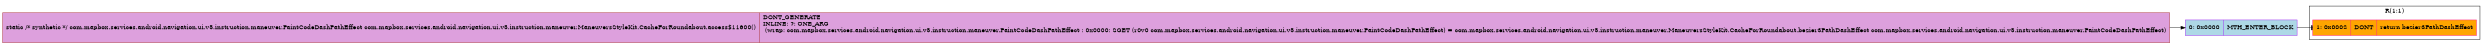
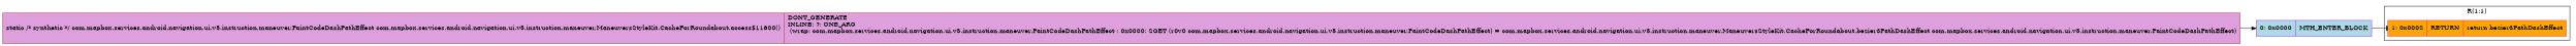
  digraph {
    rankdir=LR
    node [shape=record style=filled]
-   n1 [color=deeppink label="{1\:\ 0x0002|DONT\l|return bezier3PathDashEffect\l}" fillcolor=orange]
+   n1 [color=deeppink label="{1\:\ 0x0002|RETURN\l|return bezier3PathDashEffect\l}" fillcolor=orange]
    n2 [color=purple label="{0\:\ 0x0000|MTH_ENTER_BLOCK\l}" fillcolor=lightblue]
    n3 [label="{static \/* synthetic *\/ com.mapbox.services.android.navigation.ui.v5.instruction.maneuver.PaintCodeDashPathEffect com.mapbox.services.android.navigation.ui.v5.instruction.maneuver.ManeuversStyleKit.CacheForRoundabout.access$11600()  | DONT_GENERATE\lINLINE: ?: ONE_ARG  \l  (wrap: com.mapbox.services.android.navigation.ui.v5.instruction.maneuver.PaintCodeDashPathEffect : 0x0000: SGET  (r0v0 com.mapbox.services.android.navigation.ui.v5.instruction.maneuver.PaintCodeDashPathEffect) =  com.mapbox.services.android.navigation.ui.v5.instruction.maneuver.ManeuversStyleKit.CacheForRoundabout.bezier3PathDashEffect com.mapbox.services.android.navigation.ui.v5.instruction.maneuver.PaintCodeDashPathEffect)\l\l}" fillcolor=plum color=brown]
    subgraph cluster_1 {
      label="R(1:1)"
      n1
    }
    n2 -> n1 [arrowhead=tee]
    n3 -> n2 [arrowhead=normal]
  }
